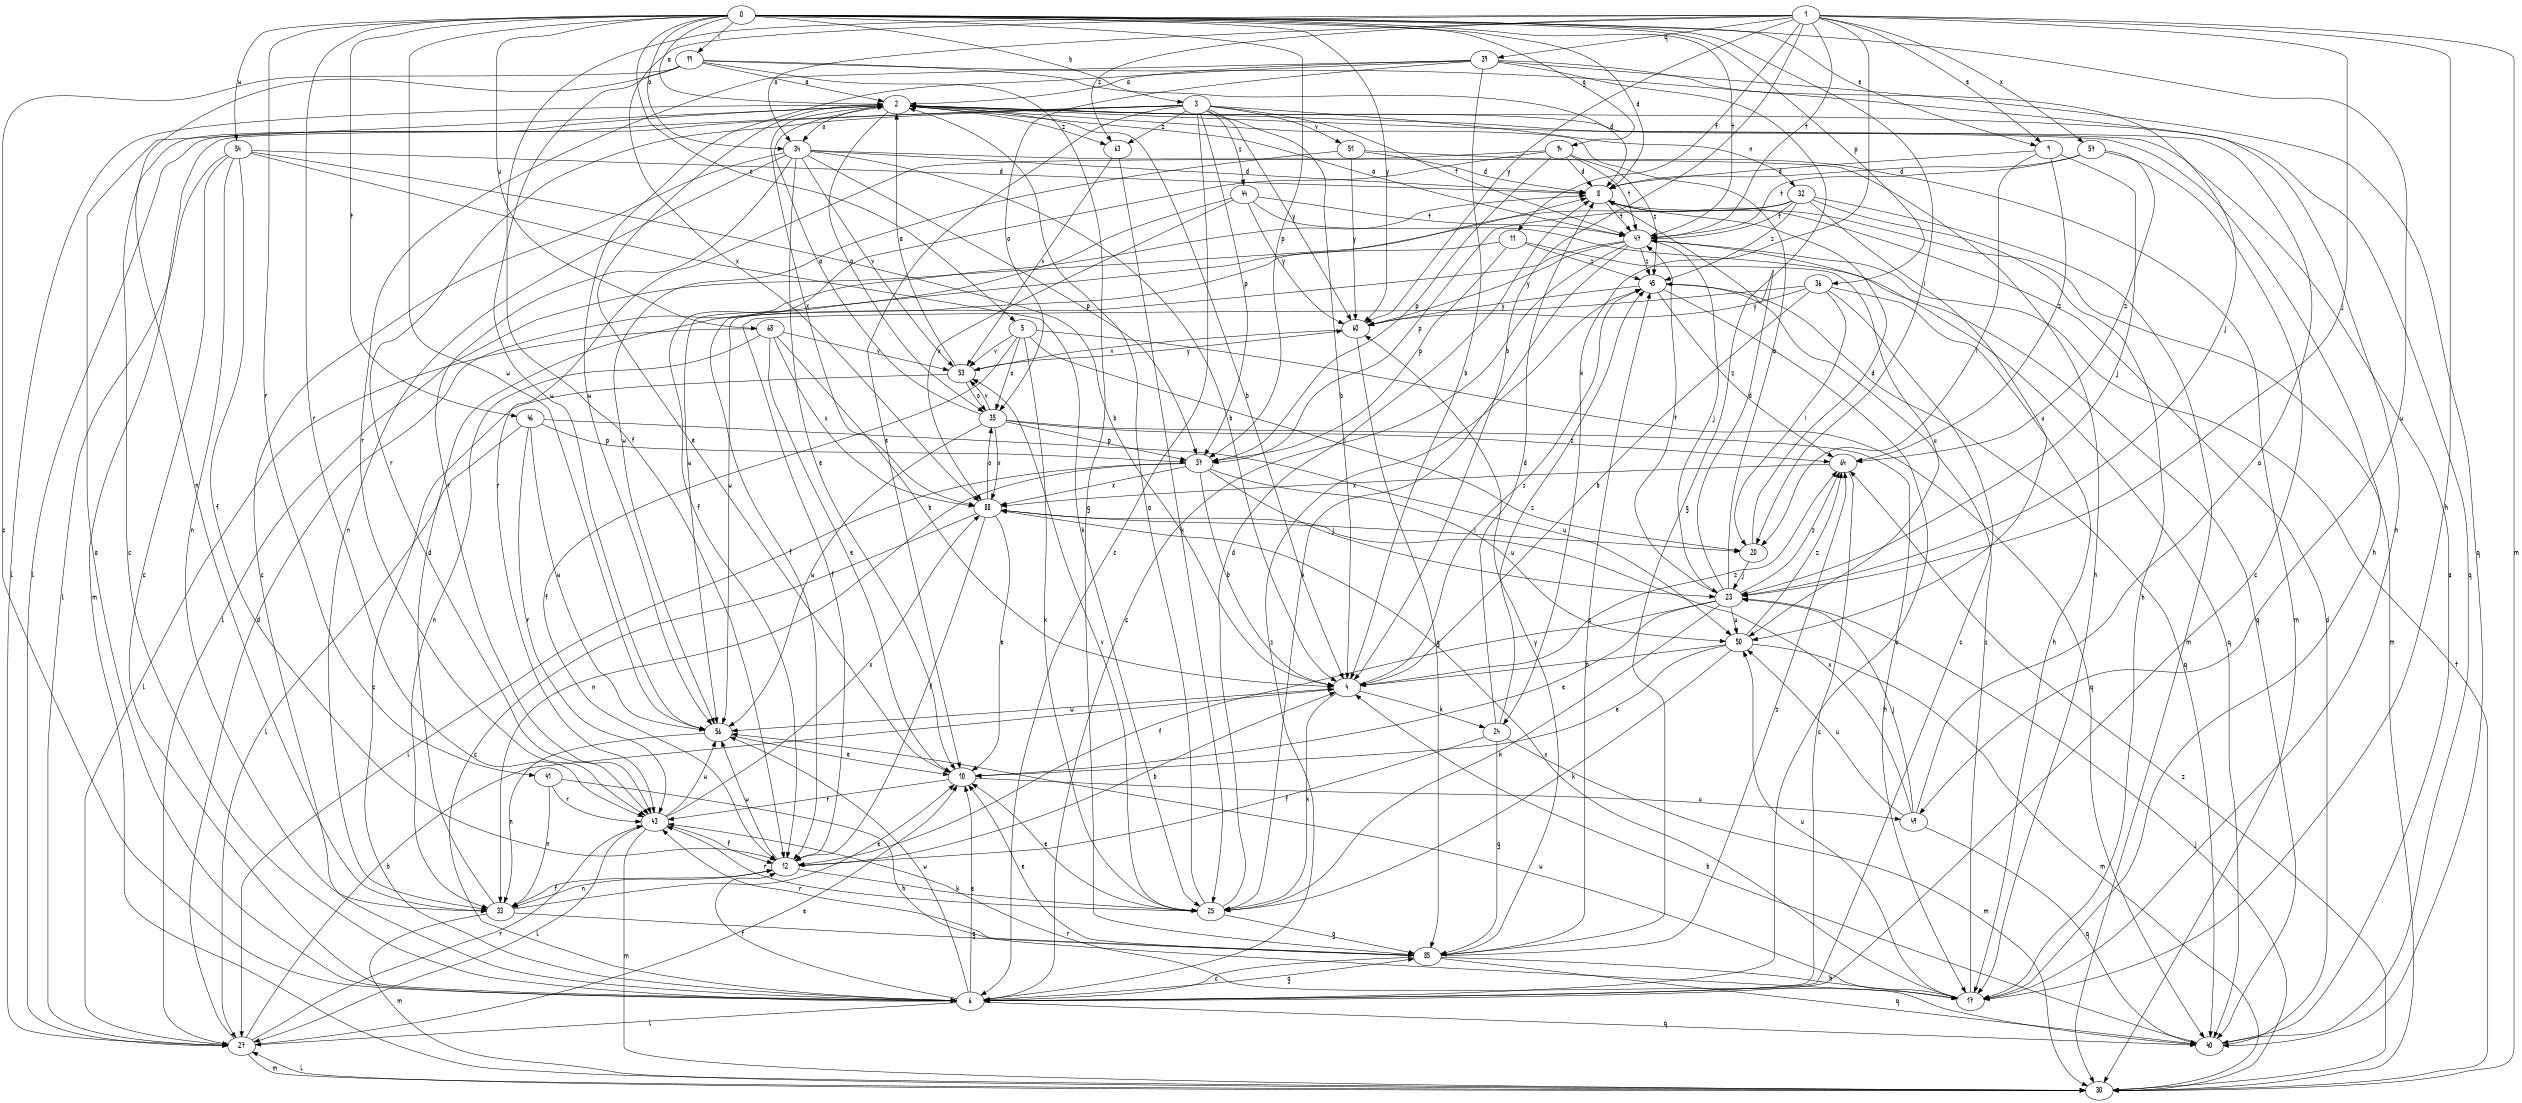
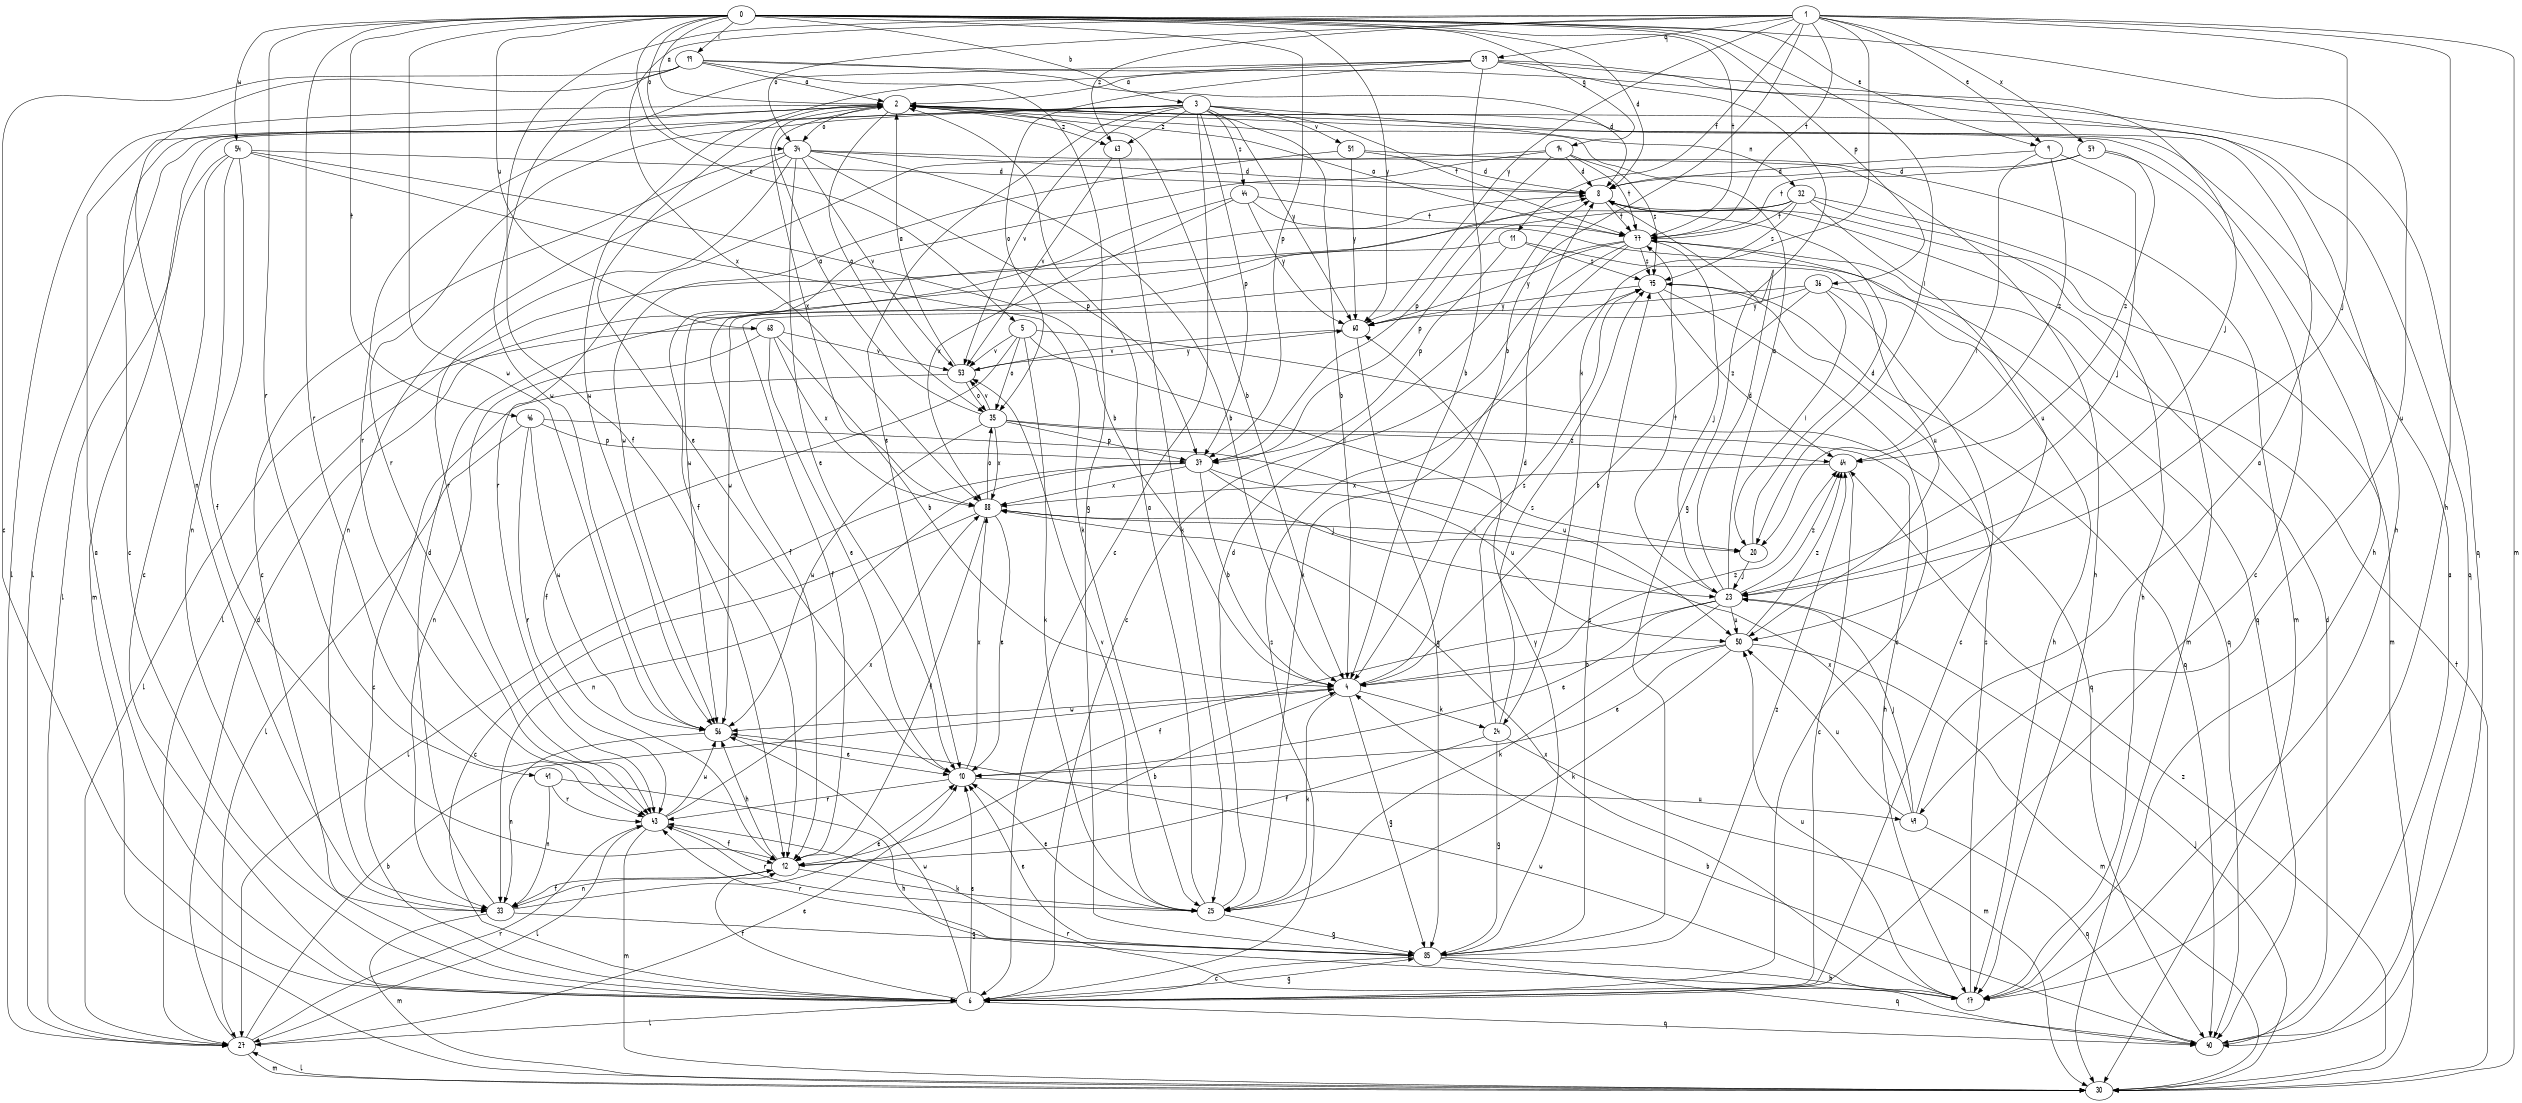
  strict digraph {
    fontname="Patrick Hand"
    node [fontname="Patrick Hand"]
    edge [fontname="Patrick Hand"]
    0
    2
    3
    5
    8
    9
    14
    19
    20
    34
    36
    37
    41
    43
    46
-   47
+   47 [label=77]
    n17 [label=68]
    49
    54
    56
    60
    4
    17
    n24 [label=88]
    63
    6
    10
    27
    35
    40
    30
    32
    44
    51
    53
    12
    25
    23
    64
-   45
+   45 [label=75]
    n41 [label=85]
    33
    50
    1
    11
    24
    39
    57
    0 -> 2 [label=a]
    0 -> 3 [label=b]
    0 -> 5 [label=c]
    0 -> 8 [label=d]
    0 -> 9 [label=e]
    0 -> 14 [label=g]
    0 -> 19 [label=i]
    0 -> 20 [label=i]
    0 -> 34 [label=o]
    0 -> 36 [label=p]
    0 -> 37 [label=p]
    0 -> 41 [label=r]
    0 -> 43 [label=r]
    0 -> 46 [label=t]
    0 -> 47 [label=t]
    0 -> n17 [label=u]
    0 -> 49 [label=u]
    0 -> 54 [label=w]
    0 -> 56 [label=w]
    0 -> 60 [label=y]
    2 -> 34 [label=o]
    2 -> 4 [label=b]
    2 -> 17 [label=h]
    2 -> n24 [label=x]
    2 -> 63 [label=z]
    2 -> 6 [label=c]
    2 -> 10 [label=e]
    2 -> 27 [label=l]
    2 -> 35 [label=o]
    2 -> 40 [label=q]
    3 -> 37 [label=p]
    3 -> 43 [label=r]
    3 -> 47 [label=t]
    3 -> 60 [label=y]
    3 -> 4 [label=b]
    3 -> 63 [label=z]
    3 -> 6 [label=c]
    3 -> 10 [label=e]
    3 -> 27 [label=l]
    3 -> 30 [label=m]
    3 -> 32 [label=n]
    3 -> 44 [label=s]
    3 -> 51 [label=v]
+   3 -> 53 [label=v]
    5 -> 20 [label=i]
    5 -> 35 [label=o]
    5 -> 40 [label=q]
    5 -> 53 [label=v]
    5 -> 12 [label=f]
    5 -> 25 [label=k]
    8 -> 47 [label=t]
    8 -> 30 [label=m]
    9 -> 8 [label=d]
    9 -> 20 [label=i]
    9 -> 23 [label=j]
    9 -> 64 [label=z]
    14 -> 8 [label=d]
    14 -> 37 [label=p]
    14 -> 43 [label=r]
    14 -> 47 [label=t]
    14 -> 12 [label=f]
    14 -> 45 [label=s]
    19 -> 2 [label=a]
    19 -> 8 [label=d]
    19 -> 56 [label=w]
    19 -> 17 [label=h]
    19 -> 6 [label=c]
    19 -> n41 [label=g]
    19 -> 33 [label=n]
    20 -> 8 [label=d]
    20 -> 23 [label=j]
    34 -> 8 [label=d]
    34 -> 37 [label=p]
    34 -> 43 [label=r]
    34 -> 4 [label=b]
    34 -> 17 [label=h]
    34 -> 6 [label=c]
    34 -> 10 [label=e]
    34 -> 53 [label=v]
    34 -> 33 [label=n]
    36 -> 20 [label=i]
    36 -> 60 [label=y]
    36 -> 4 [label=b]
    36 -> 17 [label=h]
    36 -> 6 [label=c]
    36 -> 12 [label=f]
    37 -> 4 [label=b]
    37 -> n24 [label=x]
    37 -> 27 [label=l]
    37 -> 23 [label=j]
    37 -> 33 [label=n]
    37 -> 50 [label=u]
    41 -> 43 [label=r]
    41 -> 17 [label=h]
    41 -> 33 [label=n]
    43 -> 56 [label=w]
    43 -> n24 [label=x]
    43 -> 27 [label=l]
    43 -> 30 [label=m]
    43 -> 12 [label=f]
    46 -> 37 [label=p]
    46 -> 43 [label=r]
    46 -> 56 [label=w]
    46 -> 27 [label=l]
    46 -> 50 [label=u]
    47 -> 2 [label=a]
    47 -> 56 [label=w]
    47 -> 60 [label=y]
    47 -> 6 [label=c]
    47 -> 40 [label=q]
    47 -> 25 [label=k]
    47 -> 23 [label=j]
    47 -> 45 [label=s]
    n17 -> 4 [label=b]
    n17 -> n24 [label=x]
    n17 -> 10 [label=e]
    n17 -> 27 [label=l]
    n17 -> 53 [label=v]
    n17 -> 33 [label=n]
    49 -> 2 [label=a]
    49 -> n24 [label=x]
    49 -> 40 [label=q]
    49 -> 23 [label=j]
    49 -> 50 [label=u]
    54 -> 8 [label=d]
    54 -> 4 [label=b]
    54 -> 6 [label=c]
    54 -> 27 [label=l]
    54 -> 12 [label=f]
    54 -> 25 [label=k]
    54 -> 33 [label=n]
    56 -> 10 [label=e]
    56 -> 33 [label=n]
    60 -> 53 [label=v]
    60 -> n41 [label=g]
    4 -> 56 [label=w]
    4 -> 25 [label=k]
    4 -> 64 [label=z]
    4 -> 45 [label=s]
+   4 -> n41 [label=g]
    4 -> 24 [label=k]
    17 -> 56 [label=w]
    17 -> n24 [label=x]
    17 -> 45 [label=s]
    17 -> 50 [label=u]
    n24 -> 20 [label=i]
    n24 -> 6 [label=c]
    n24 -> 10 [label=e]
    n24 -> 35 [label=o]
    n24 -> 12 [label=f]
    63 -> 53 [label=v]
    63 -> 25 [label=k]
    6 -> 2 [label=a]
    6 -> 56 [label=w]
    6 -> 10 [label=e]
    6 -> 27 [label=l]
    6 -> 40 [label=q]
    6 -> 12 [label=f]
    6 -> 45 [label=s]
    6 -> n41 [label=g]
    10 -> 43 [label=r]
    10 -> 49 [label=u]
+   10 -> n24 [label=x]
    27 -> 8 [label=d]
    27 -> 43 [label=r]
    27 -> 4 [label=b]
    27 -> 10 [label=e]
    27 -> 30 [label=m]
    35 -> 2 [label=a]
    35 -> 37 [label=p]
    35 -> 56 [label=w]
    35 -> 17 [label=h]
    35 -> n24 [label=x]
    35 -> 53 [label=v]
    35 -> 64 [label=z]
    40 -> 2 [label=a]
    40 -> 8 [label=d]
    40 -> 43 [label=r]
    40 -> 4 [label=b]
    30 -> 47 [label=t]
    30 -> 27 [label=l]
    30 -> 23 [label=j]
    30 -> 64 [label=z]
    32 -> 37 [label=p]
    32 -> 47 [label=t]
    32 -> 17 [label=h]
    32 -> 27 [label=l]
    32 -> 30 [label=m]
    32 -> 45 [label=s]
    32 -> 50 [label=u]
    44 -> 47 [label=t]
    44 -> 56 [label=w]
    44 -> 60 [label=y]
    44 -> n24 [label=x]
    44 -> 40 [label=q]
    51 -> 8 [label=d]
    51 -> 56 [label=w]
    51 -> 60 [label=y]
    51 -> 30 [label=m]
    53 -> 2 [label=a]
    53 -> 60 [label=y]
    53 -> 6 [label=c]
    53 -> 35 [label=o]
-   12 -> 56 [label=w]
+   12 -> 56 [label=h]
    12 -> 4 [label=b]
    12 -> 25 [label=k]
    12 -> 33 [label=n]
    25 -> 2 [label=a]
    25 -> 8 [label=d]
    25 -> 43 [label=r]
    25 -> 10 [label=e]
    25 -> 53 [label=v]
    25 -> n41 [label=g]
    23 -> 2 [label=a]
    23 -> 8 [label=d]
    23 -> 47 [label=t]
    23 -> 10 [label=e]
    23 -> 12 [label=f]
    23 -> 25 [label=k]
    23 -> 64 [label=z]
    23 -> 50 [label=u]
    64 -> n24 [label=x]
    64 -> 6 [label=c]
    45 -> 60 [label=y]
    45 -> 6 [label=c]
    45 -> 40 [label=q]
    45 -> 64 [label=z]
    n41 -> 43 [label=r]
    n41 -> 60 [label=y]
    n41 -> 17 [label=h]
    n41 -> 6 [label=c]
    n41 -> 10 [label=e]
    n41 -> 40 [label=q]
    n41 -> 64 [label=z]
    n41 -> 45 [label=s]
    33 -> 8 [label=d]
    33 -> 10 [label=e]
    33 -> 30 [label=m]
    33 -> 12 [label=f]
    33 -> n41 [label=g]
    50 -> 4 [label=b]
    50 -> 10 [label=e]
    50 -> 30 [label=m]
    50 -> 25 [label=k]
    50 -> 64 [label=z]
    1 -> 9 [label=e]
    1 -> 34 [label=o]
    1 -> 47 [label=t]
    1 -> 60 [label=y]
    1 -> 4 [label=b]
    1 -> 17 [label=h]
    1 -> n24 [label=x]
    1 -> 63 [label=z]
    1 -> 30 [label=m]
    1 -> 12 [label=f]
    1 -> 23 [label=j]
    1 -> 11 [label=f]
    1 -> 24 [label=k]
    1 -> 39 [label=q]
    1 -> 57 [label=x]
    11 -> 37 [label=p]
    11 -> 12 [label=f]
    11 -> 45 [label=s]
    11 -> 50 [label=u]
    24 -> 8 [label=d]
    24 -> 30 [label=m]
    24 -> 12 [label=f]
    24 -> 45 [label=s]
    24 -> n41 [label=g]
    39 -> 2 [label=a]
    39 -> 43 [label=r]
    39 -> 56 [label=w]
    39 -> 4 [label=b]
    39 -> 35 [label=o]
    39 -> 40 [label=q]
    39 -> 23 [label=j]
    39 -> n41 [label=g]
    57 -> 8 [label=d]
    57 -> 47 [label=t]
    57 -> 6 [label=c]
    57 -> 64 [label=z]
  }
